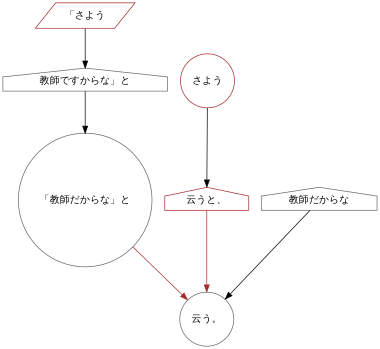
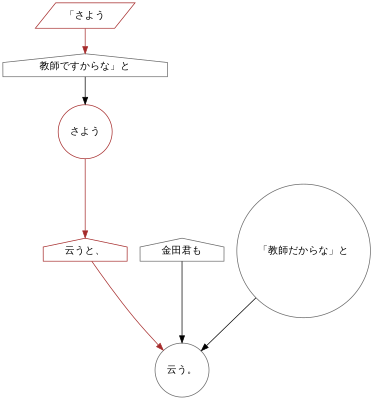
  digraph {
    fontname="Liberation Sans"
    node [color=gray40 fontname="Liberation Sans" shape=house]
    edge [color=black fontname="Liberation Sans"]
    n1 [color=brown label="「さよう" shape=parallelogram]
    n2 [label="教師ですからな」と"]
    n3 [color=brown label="さよう" shape=circle]
    n4 [color=brown label="云うと、"]
    n5 [label="云う。" shape=circle]
-   n6 [label="教師だからな"]
+   n6 [label="金田君も"]
    n7 [label="「教師だからな」と" shape=circle]
-   n1 -> n2
-   n2 -> n7
-   n3 -> n4
+   n1 -> n2 [color=brown]
+   n2 -> n3
+   n3 -> n4 [color=brown]
    n4 -> n5 [color=brown]
    n6 -> n5
-   n7 -> n5 [color=brown]
+   n7 -> n5
  }
